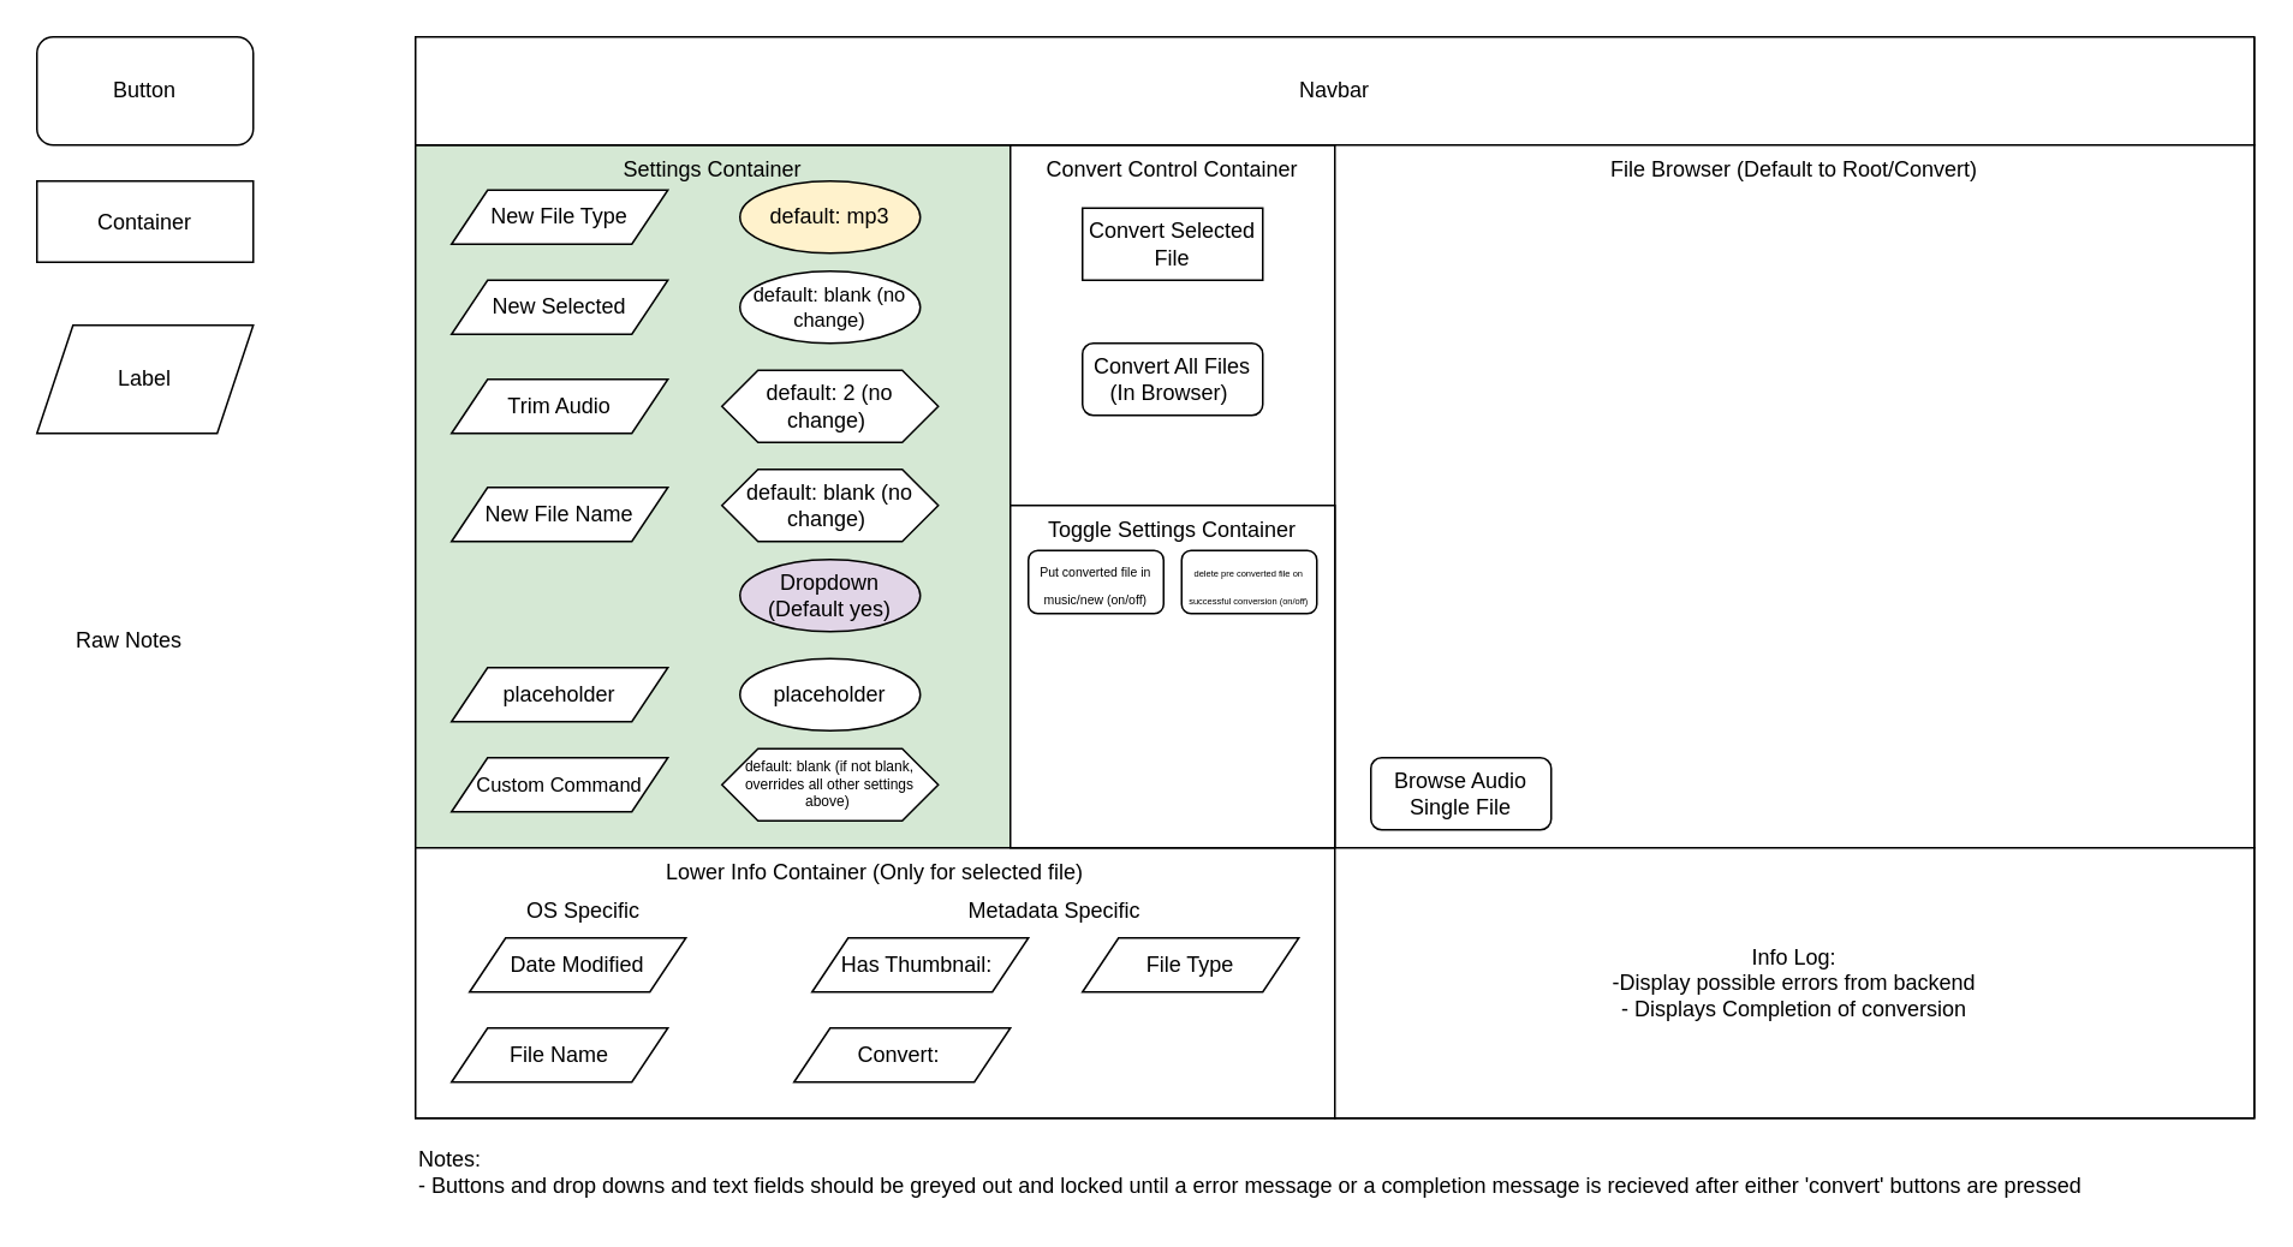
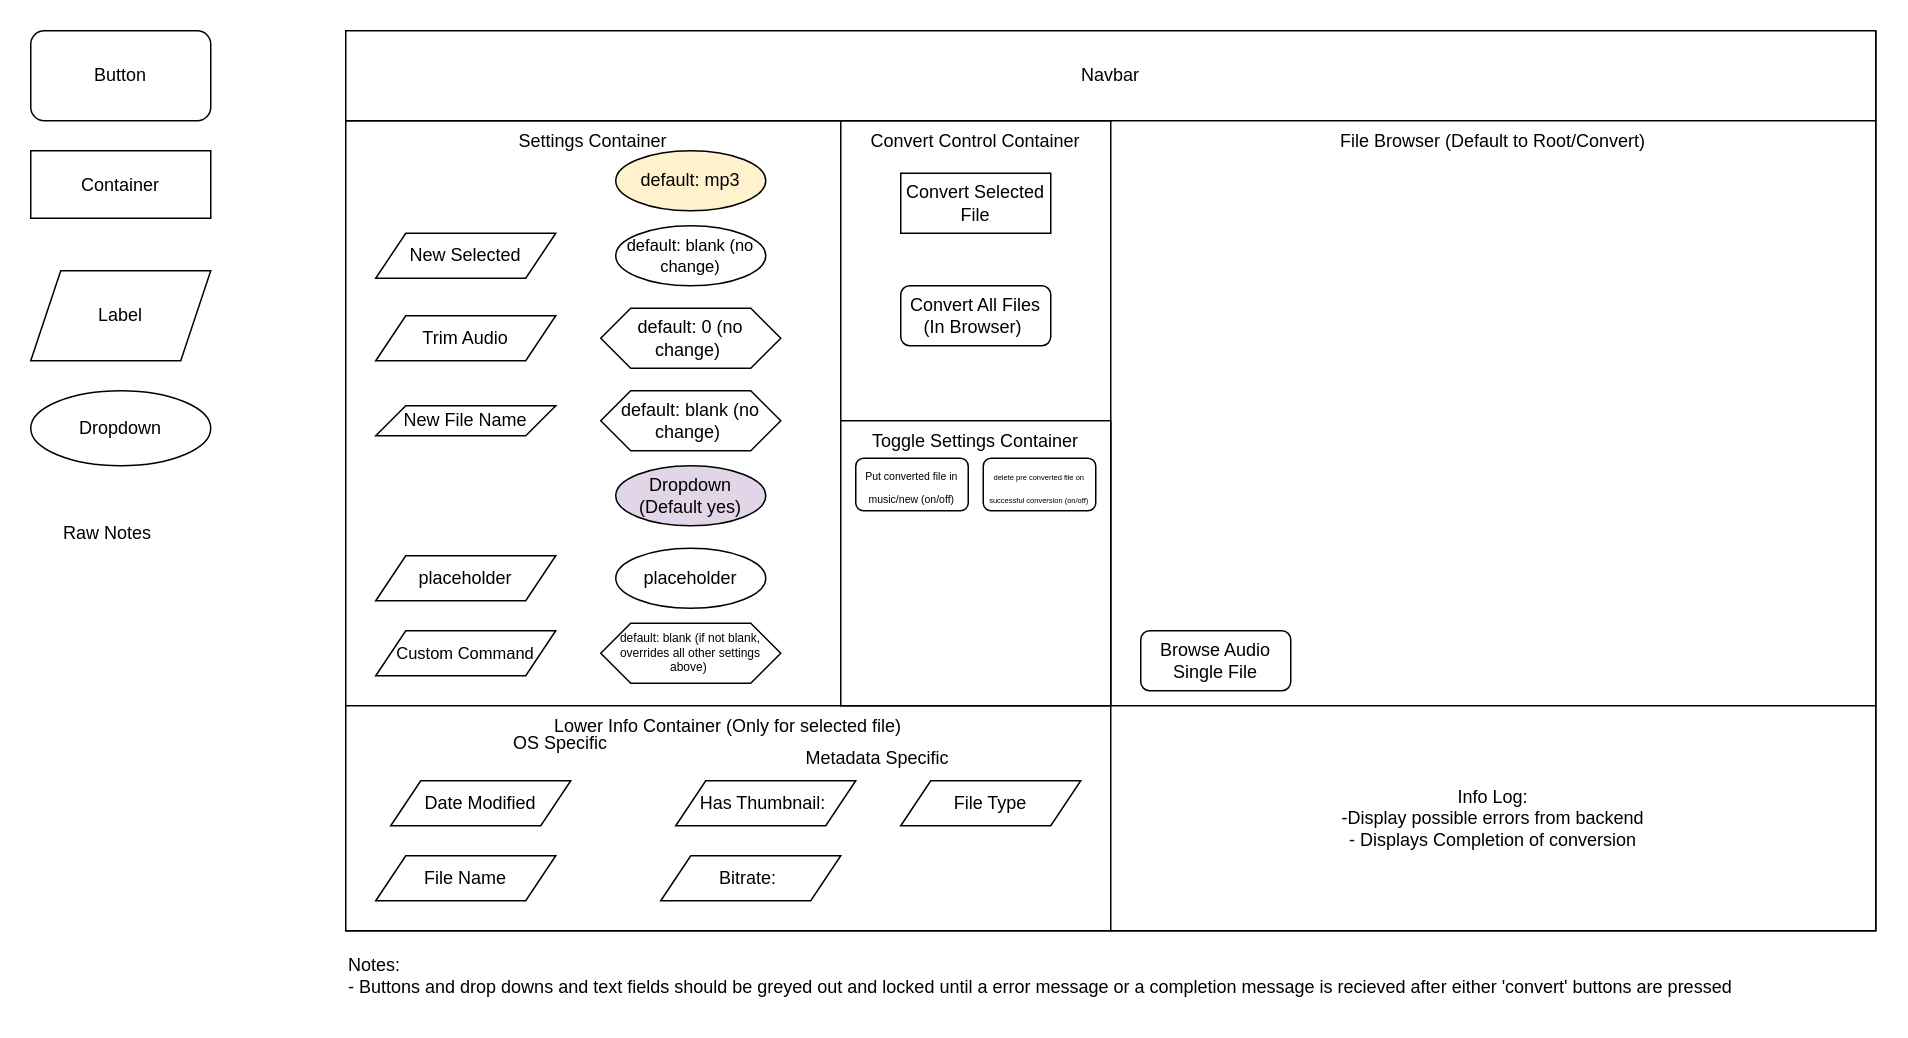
  <mxCell id="0" />
  <mxCell id="1" parent="0" />
  <mxCell id="2" value="" style="swimlane;startSize=0;" vertex="1" parent="1"><mxGeometry x="230" y="20" width="1020" height="600" as="geometry" /></mxCell>
- <mxCell id="3" value="Settings Container" style="rounded=0;whiteSpace=wrap;html=1;verticalAlign=top;fillColor=#d5e8d4;" vertex="1" parent="2"><mxGeometry y="60" width="330" height="390" as="geometry" /></mxCell>
+ <mxCell id="3" value="Settings Container" style="rounded=0;whiteSpace=wrap;html=1;verticalAlign=top;" vertex="1" parent="2"><mxGeometry y="60" width="330" height="390" as="geometry" /></mxCell>
  <mxCell id="4" value="Convert Control Container" style="rounded=0;whiteSpace=wrap;html=1;verticalAlign=top;" vertex="1" parent="2"><mxGeometry x="330" y="60" width="180" height="200" as="geometry" /></mxCell>
  <mxCell id="5" value="Navbar" style="rounded=0;whiteSpace=wrap;html=1;" vertex="1" parent="2"><mxGeometry width="1020" height="60" as="geometry" /></mxCell>
  <mxCell id="6" value="Lower Info Container (Only for selected file)" style="rounded=0;whiteSpace=wrap;html=1;verticalAlign=top;" vertex="1" parent="2"><mxGeometry y="450" width="510" height="150" as="geometry" /></mxCell>
  <mxCell id="7" value="File Browser (Default to Root/Convert)" style="rounded=0;whiteSpace=wrap;html=1;verticalAlign=top;" vertex="1" parent="2"><mxGeometry x="510" y="60" width="510" height="390" as="geometry" /></mxCell>
  <mxCell id="8" value="Browse Audio Single File" style="rounded=1;whiteSpace=wrap;html=1;" vertex="1" parent="2"><mxGeometry x="530" y="400" width="100" height="40" as="geometry" /></mxCell>
  <mxCell id="9" value="Convert Selected File" style="whiteSpace=wrap;html=1;rounded=0;" vertex="1" parent="2"><mxGeometry x="370" y="95" width="100" height="40" as="geometry" /></mxCell>
  <mxCell id="10" value="Convert All Files (In Browser)&amp;nbsp;" style="rounded=1;whiteSpace=wrap;html=1;" vertex="1" parent="2"><mxGeometry x="370" y="170" width="100" height="40" as="geometry" /></mxCell>
- <mxCell id="11" value="Convert:&amp;nbsp;" style="shape=parallelogram;perimeter=parallelogramPerimeter;whiteSpace=wrap;html=1;fixedSize=1;" vertex="1" parent="2"><mxGeometry x="210" y="550" width="120" height="30" as="geometry" /></mxCell>
- <mxCell id="12" value="New File Type" style="shape=parallelogram;perimeter=parallelogramPerimeter;whiteSpace=wrap;html=1;fixedSize=1;" vertex="1" parent="2"><mxGeometry x="20" y="85" width="120" height="30" as="geometry" /></mxCell>
+ <mxCell id="11" value="Bitrate:&amp;nbsp;" style="shape=parallelogram;perimeter=parallelogramPerimeter;whiteSpace=wrap;html=1;fixedSize=1;" vertex="1" parent="2"><mxGeometry x="210" y="550" width="120" height="30" as="geometry" /></mxCell>
  <mxCell id="13" value="New Selected" style="shape=parallelogram;perimeter=parallelogramPerimeter;whiteSpace=wrap;html=1;fixedSize=1;" vertex="1" parent="2"><mxGeometry x="20" y="135" width="120" height="30" as="geometry" /></mxCell>
  <mxCell id="14" value="default: mp3" style="ellipse;whiteSpace=wrap;html=1;fillColor=#fff2cc;" vertex="1" parent="2"><mxGeometry x="180" y="80" width="100" height="40" as="geometry" /></mxCell>
  <mxCell id="15" value="default: blank (no change)" style="ellipse;whiteSpace=wrap;html=1;fontSize=11;" vertex="1" parent="2"><mxGeometry x="180" y="130" width="100" height="40" as="geometry" /></mxCell>
  <mxCell id="16" value="Trim Audio" style="shape=parallelogram;perimeter=parallelogramPerimeter;whiteSpace=wrap;html=1;fixedSize=1;" vertex="1" parent="2"><mxGeometry x="20" y="190" width="120" height="30" as="geometry" /></mxCell>
- <mxCell id="17" value="New File Name" style="shape=parallelogram;perimeter=parallelogramPerimeter;whiteSpace=wrap;html=1;fixedSize=1;" vertex="1" parent="2"><mxGeometry x="20" y="250" width="120" height="30" as="geometry" /></mxCell>
+ <mxCell id="17" value="New File Name" style="shape=parallelogram;perimeter=parallelogramPerimeter;whiteSpace=wrap;html=1;fixedSize=1;" vertex="1" parent="2"><mxGeometry x="20" y="250" width="120" height="20" as="geometry" /></mxCell>
  <mxCell id="18" value="Dropdown (Default yes)" style="ellipse;whiteSpace=wrap;html=1;fillColor=#e1d5e7;" vertex="1" parent="2"><mxGeometry x="180" y="290" width="100" height="40" as="geometry" /></mxCell>
  <mxCell id="19" value="placeholder" style="ellipse;whiteSpace=wrap;html=1;" vertex="1" parent="2"><mxGeometry x="180" y="345" width="100" height="40" as="geometry" /></mxCell>
  <mxCell id="20" value="placeholder" style="shape=parallelogram;perimeter=parallelogramPerimeter;whiteSpace=wrap;html=1;fixedSize=1;" vertex="1" parent="2"><mxGeometry x="20" y="350" width="120" height="30" as="geometry" /></mxCell>
  <mxCell id="21" value="Toggle Settings Container" style="rounded=0;whiteSpace=wrap;html=1;verticalAlign=top;" vertex="1" parent="2"><mxGeometry x="330" y="260" width="180" height="190" as="geometry" /></mxCell>
  <mxCell id="22" value="&lt;font style=&quot;font-size: 7px;&quot;&gt;Put converted file in music/new (on/off)&lt;/font&gt;" style="rounded=1;whiteSpace=wrap;html=1;" vertex="1" parent="2"><mxGeometry x="340" y="285" width="75" height="35" as="geometry" /></mxCell>
  <mxCell id="23" value="&lt;font style=&quot;font-size: 5px;&quot;&gt;delete pre converted file on successful conversion (on/off)&lt;/font&gt;" style="rounded=1;whiteSpace=wrap;html=1;" vertex="1" parent="2"><mxGeometry x="425" y="285" width="75" height="35" as="geometry" /></mxCell>
  <mxCell id="24" value="Has Thumbnail:&amp;nbsp;" style="shape=parallelogram;perimeter=parallelogramPerimeter;whiteSpace=wrap;html=1;fixedSize=1;" vertex="1" parent="2"><mxGeometry x="220" y="500" width="120" height="30" as="geometry" /></mxCell>
- <mxCell id="25" value="default: 2 (no change)&amp;nbsp;" style="shape=hexagon;perimeter=hexagonPerimeter2;whiteSpace=wrap;html=1;fixedSize=1;" vertex="1" parent="2"><mxGeometry x="170" y="185" width="120" height="40" as="geometry" /></mxCell>
+ <mxCell id="25" value="default: 0 (no change)&amp;nbsp;" style="shape=hexagon;perimeter=hexagonPerimeter2;whiteSpace=wrap;html=1;fixedSize=1;" vertex="1" parent="2"><mxGeometry x="170" y="185" width="120" height="40" as="geometry" /></mxCell>
  <mxCell id="26" value="default: blank (no change)&amp;nbsp;" style="shape=hexagon;perimeter=hexagonPerimeter2;whiteSpace=wrap;html=1;fixedSize=1;" vertex="1" parent="2"><mxGeometry x="170" y="240" width="120" height="40" as="geometry" /></mxCell>
  <mxCell id="27" value="Info Log:&lt;div&gt;-Display possible errors from backend&lt;/div&gt;&lt;div&gt;- Displays Completion of conversion&lt;/div&gt;" style="rounded=0;whiteSpace=wrap;html=1;verticalAlign=middle;" vertex="1" parent="2"><mxGeometry x="510" y="450" width="510" height="150" as="geometry" /></mxCell>
  <mxCell id="28" value="Date Modified" style="shape=parallelogram;perimeter=parallelogramPerimeter;whiteSpace=wrap;html=1;fixedSize=1;" vertex="1" parent="2"><mxGeometry x="30" y="500" width="120" height="30" as="geometry" /></mxCell>
  <mxCell id="29" value="Metadata Specific" style="text;html=1;align=left;verticalAlign=middle;resizable=0;points=[];autosize=1;strokeColor=none;fillColor=none;labelBackgroundColor=light-dark(#FFFFFF,#FF7011);" vertex="1" parent="2"><mxGeometry x="305" y="470" width="120" height="30" as="geometry" /></mxCell>
- <mxCell id="30" value="OS Specific" style="text;html=1;align=left;verticalAlign=middle;resizable=0;points=[];autosize=1;strokeColor=none;fillColor=none;labelBackgroundColor=light-dark(#FFFFFF,#FF7011);" vertex="1" parent="2"><mxGeometry x="60" y="470" width="90" height="30" as="geometry" /></mxCell>
+ <mxCell id="30" value="OS Specific" style="text;html=1;align=left;verticalAlign=middle;resizable=0;points=[];autosize=1;strokeColor=none;fillColor=none;labelBackgroundColor=light-dark(#FFFFFF,#FF7011);" vertex="1" parent="2"><mxGeometry x="110" y="460" width="90" height="30" as="geometry" /></mxCell>
  <mxCell id="31" value="File Name" style="shape=parallelogram;perimeter=parallelogramPerimeter;whiteSpace=wrap;html=1;fixedSize=1;" vertex="1" parent="2"><mxGeometry x="20" y="550" width="120" height="30" as="geometry" /></mxCell>
  <mxCell id="32" value="File Type" style="shape=parallelogram;perimeter=parallelogramPerimeter;whiteSpace=wrap;html=1;fixedSize=1;" vertex="1" parent="2"><mxGeometry x="370" y="500" width="120" height="30" as="geometry" /></mxCell>
  <mxCell id="33" value="Custom Command" style="shape=parallelogram;perimeter=parallelogramPerimeter;whiteSpace=wrap;html=1;fixedSize=1;fontSize=11;" vertex="1" parent="2"><mxGeometry x="20" y="400" width="120" height="30" as="geometry" /></mxCell>
  <mxCell id="34" value="default: blank (if not blank, overrides all other settings above)&amp;nbsp;" style="shape=hexagon;perimeter=hexagonPerimeter2;whiteSpace=wrap;html=1;fixedSize=1;fontSize=8;" vertex="1" parent="2"><mxGeometry x="170" y="395" width="120" height="40" as="geometry" /></mxCell>
  <mxCell id="35" value="Button" style="rounded=1;whiteSpace=wrap;html=1;" vertex="1" parent="1"><mxGeometry x="20" y="20" width="120" height="60" as="geometry" /></mxCell>
  <mxCell id="36" value="Container" style="rounded=0;whiteSpace=wrap;html=1;" vertex="1" parent="1"><mxGeometry x="20" y="100" width="120" height="45" as="geometry" /></mxCell>
  <mxCell id="37" value="Label" style="shape=parallelogram;perimeter=parallelogramPerimeter;whiteSpace=wrap;html=1;fixedSize=1;" vertex="1" parent="1"><mxGeometry x="20" y="180" width="120" height="60" as="geometry" /></mxCell>
+ <mxCell id="38" value="Dropdown" style="ellipse;whiteSpace=wrap;html=1;" vertex="1" parent="1"><mxGeometry x="20" y="260" width="120" height="50" as="geometry" /></mxCell>
  <mxCell id="39" value="Notes:&amp;nbsp;&lt;div&gt;- Buttons and drop downs and text fields should be greyed out and locked until a error message or a completion message is recieved after either 'convert' buttons are pressed&lt;/div&gt;" style="text;html=1;align=left;verticalAlign=middle;resizable=0;points=[];autosize=1;strokeColor=none;fillColor=none;" vertex="1" parent="1"><mxGeometry x="230" y="630" width="950" height="40" as="geometry" /></mxCell>
  <mxCell id="40" value="Raw Notes" style="text;html=1;align=left;verticalAlign=middle;resizable=0;points=[];autosize=1;strokeColor=none;fillColor=none;labelBackgroundColor=light-dark(#FFFFFF,#FF0A0A);" vertex="1" parent="1"><mxGeometry x="40" y="340" width="80" height="30" as="geometry" /></mxCell>
